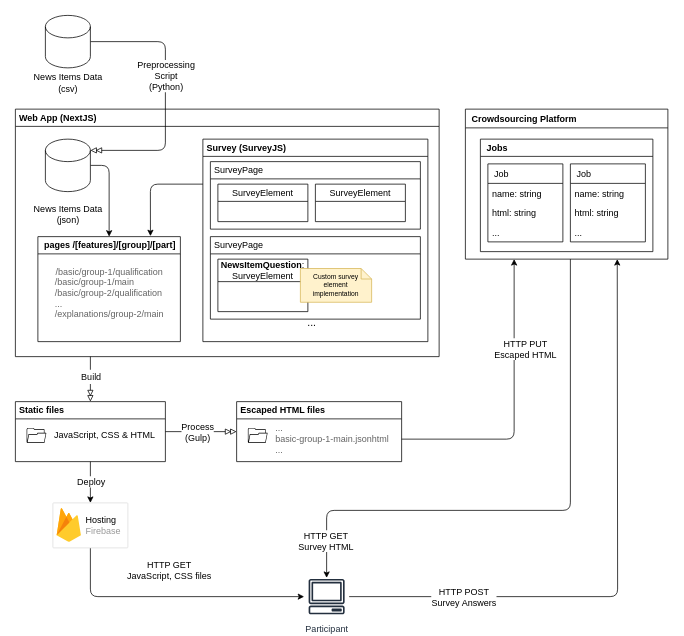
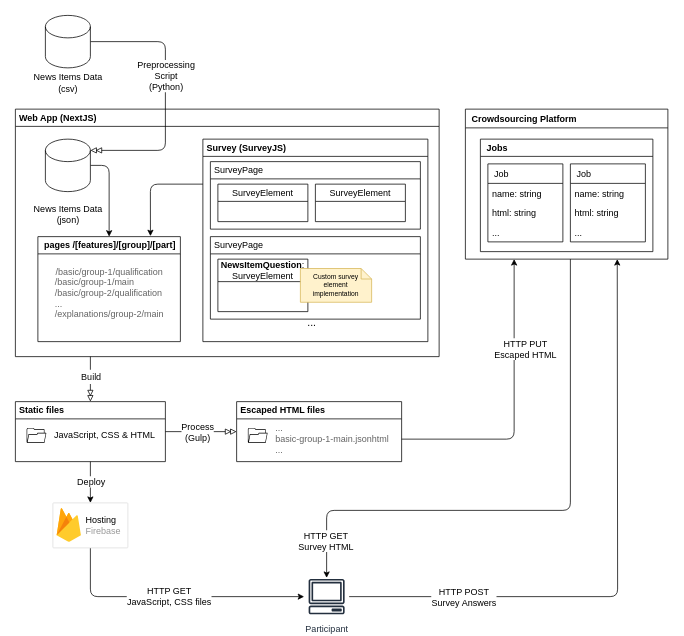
  <mxCell id="0" />
  <mxCell id="1" parent="0" />
  <mxCell id="2" style="edgeStyle=none;html=1;fontFamily=Helvetica;fontSize=12;fontColor=#000000;endArrow=classic;endFill=1;" parent="1" source="3" target="34" edge="1"><mxGeometry relative="1" as="geometry"><Array as="points"><mxPoint x="120" y="795" /></Array></mxGeometry></mxCell>
  <mxCell id="3" value="" style="strokeColor=#dddddd;shadow=0;strokeWidth=1;rounded=1;absoluteArcSize=1;arcSize=2;" parent="1" vertex="1"><mxGeometry x="70" y="670" width="100" height="60" as="geometry" /></mxCell>
  <mxCell id="4" value="&lt;font color=&quot;#000000&quot;&gt;Hosting&lt;/font&gt;&lt;br&gt;Firebase" style="sketch=0;dashed=0;connectable=0;html=1;fillColor=#5184F3;strokeColor=none;shape=mxgraph.gcp2.firebase;part=1;labelPosition=right;verticalLabelPosition=middle;align=left;verticalAlign=middle;spacingLeft=5;fontColor=#999999;fontSize=12;" parent="3" vertex="1"><mxGeometry width="32.4" height="45" relative="1" as="geometry"><mxPoint x="5" y="7" as="offset" /></mxGeometry></mxCell>
  <mxCell id="5" style="edgeStyle=none;html=1;fontSize=12;fontColor=#636363;endArrow=doubleBlock;endFill=0;entryX=0.5;entryY=0;entryDx=0;entryDy=0;" parent="1" target="29" edge="1"><mxGeometry relative="1" as="geometry"><mxPoint x="120" y="530" as="targetPoint" /><mxPoint x="120" y="475" as="sourcePoint" /></mxGeometry></mxCell>
  <mxCell id="6" value="&lt;div style=&quot;font-weight: normal; font-size: 12px; line-height: 19px;&quot;&gt;&lt;span style=&quot;font-size: 12px;&quot;&gt;Build&lt;/span&gt;&lt;/div&gt;" style="edgeLabel;html=1;align=center;verticalAlign=middle;resizable=0;points=[];fontSize=12;fontColor=#080808;fontStyle=1;labelBackgroundColor=default;" parent="5" vertex="1" connectable="0"><mxGeometry x="-0.252" relative="1" as="geometry"><mxPoint y="4" as="offset" /></mxGeometry></mxCell>
  <mxCell id="7" value="&amp;nbsp;Web App (NextJS)" style="swimlane;whiteSpace=wrap;html=1;collapsible=0;align=left;" parent="1" vertex="1"><mxGeometry x="20" y="145" width="565" height="330" as="geometry" /></mxCell>
  <mxCell id="8" value="News Items Data&lt;br&gt;(json)" style="text;html=1;align=center;verticalAlign=middle;resizable=0;points=[];autosize=1;strokeColor=none;fillColor=none;" parent="7" vertex="1"><mxGeometry x="15" y="120" width="110" height="40" as="geometry" /></mxCell>
  <mxCell id="9" style="edgeStyle=none;html=1;entryX=0.79;entryY=-0.005;entryDx=0;entryDy=0;fontSize=12;endArrow=classic;endFill=1;entryPerimeter=0;" parent="7" target="21" edge="1"><mxGeometry relative="1" as="geometry"><mxPoint x="250" y="100" as="sourcePoint" /><Array as="points"><mxPoint x="180" y="100" /></Array></mxGeometry></mxCell>
  <mxCell id="10" value="&amp;nbsp;Survey (SurveyJS)" style="swimlane;whiteSpace=wrap;html=1;collapsible=0;align=left;" parent="7" vertex="1"><mxGeometry x="250" y="40" width="300" height="270" as="geometry"><mxRectangle x="330" y="180" width="150" height="30" as="alternateBounds" /></mxGeometry></mxCell>
  <mxCell id="11" value="&amp;nbsp;SurveyPage" style="swimlane;whiteSpace=wrap;html=1;align=left;swimlaneLine=1;swimlaneHead=1;allowArrows=1;collapsible=0;fontStyle=0" parent="10" vertex="1"><mxGeometry x="10" y="30" width="280" height="90" as="geometry" /></mxCell>
  <mxCell id="12" value="SurveyElement" style="swimlane;whiteSpace=wrap;html=1;fontSize=12;expand=1;collapsible=0;fontStyle=0" parent="11" vertex="1"><mxGeometry x="140" y="30" width="120" height="50" as="geometry" /></mxCell>
  <mxCell id="13" value="SurveyElement" style="swimlane;whiteSpace=wrap;html=1;fontSize=12;expand=1;collapsible=0;fontStyle=0" parent="11" vertex="1"><mxGeometry x="10" y="30" width="120" height="50" as="geometry" /></mxCell>
  <mxCell id="14" value="&amp;nbsp;SurveyPage" style="swimlane;whiteSpace=wrap;html=1;align=left;swimlaneLine=1;swimlaneHead=1;allowArrows=1;collapsible=0;fontStyle=0" parent="10" vertex="1"><mxGeometry x="10" y="130" width="280" height="110" as="geometry" /></mxCell>
  <mxCell id="15" value="&lt;b&gt;NewsItemQuestion&lt;/b&gt;: SurveyElement" style="swimlane;whiteSpace=wrap;html=1;fontSize=12;expand=1;collapsible=0;fontStyle=0;startSize=30;" parent="14" vertex="1"><mxGeometry x="10" y="30" width="120" height="70" as="geometry" /></mxCell>
  <mxCell id="16" value="..." style="text;html=1;align=center;verticalAlign=middle;resizable=0;points=[];autosize=1;strokeColor=none;fillColor=none;fontSize=12;" parent="14" vertex="1"><mxGeometry x="190" y="40" width="30" height="30" as="geometry" /></mxCell>
  <mxCell id="17" value="Custom survey element implementation" style="shape=note2;boundedLbl=1;whiteSpace=wrap;html=1;size=14;verticalAlign=middle;align=center;fontSize=9;fillColor=#fff2cc;strokeColor=#d6b656;" parent="14" vertex="1"><mxGeometry x="120" y="42.5" width="95" height="45" as="geometry" /></mxCell>
  <mxCell id="18" value="..." style="text;html=1;align=center;verticalAlign=middle;resizable=0;points=[];autosize=1;strokeColor=none;fillColor=none;fontSize=14;" parent="10" vertex="1"><mxGeometry x="125" y="230" width="40" height="30" as="geometry" /></mxCell>
  <mxCell id="19" style="edgeStyle=none;html=1;entryX=0.5;entryY=0;entryDx=0;entryDy=0;fontSize=12;endArrow=classic;endFill=1;" parent="7" source="20" target="21" edge="1"><mxGeometry relative="1" as="geometry"><Array as="points"><mxPoint x="125" y="75" /></Array></mxGeometry></mxCell>
  <mxCell id="20" value="" style="shape=cylinder3;whiteSpace=wrap;html=1;boundedLbl=1;backgroundOutline=1;size=15;" parent="7" vertex="1"><mxGeometry x="40" y="40" width="60" height="70" as="geometry" /></mxCell>
  <mxCell id="21" value="&amp;nbsp; pages /[features]/[group]/[part]" style="swimlane;whiteSpace=wrap;html=1;fontSize=12;collapsible=0;align=left;" parent="7" vertex="1"><mxGeometry x="30" y="170" width="190" height="140" as="geometry" /></mxCell>
  <mxCell id="22" value="/basic/group-1/qualification&lt;br&gt;&lt;div style=&quot;text-align: left;&quot;&gt;&lt;span style=&quot;background-color: initial;&quot;&gt;/basic/group-1/main&lt;/span&gt;&lt;/div&gt;&lt;div style=&quot;text-align: left;&quot;&gt;&lt;span style=&quot;background-color: initial;&quot;&gt;/basic/group-2/qualification&lt;/span&gt;&lt;/div&gt;&lt;div style=&quot;text-align: left;&quot;&gt;...&lt;/div&gt;&lt;div style=&quot;text-align: left;&quot;&gt;/explanations/group-2/main&lt;/div&gt;" style="text;html=1;align=center;verticalAlign=middle;resizable=0;points=[];autosize=1;strokeColor=none;fillColor=none;fontSize=12;fontColor=#636363;" parent="21" vertex="1"><mxGeometry x="10" y="30" width="170" height="90" as="geometry" /></mxCell>
  <mxCell id="23" style="edgeStyle=none;html=1;endArrow=doubleBlock;endFill=0;entryX=1;entryY=0;entryDx=0;entryDy=15;entryPerimeter=0;" parent="1" source="54" target="20" edge="1"><mxGeometry relative="1" as="geometry"><Array as="points"><mxPoint x="220" y="55" /><mxPoint x="220" y="200" /></Array></mxGeometry></mxCell>
  <mxCell id="24" value="Preprocessing &lt;br style=&quot;font-size: 12px;&quot;&gt;Script&lt;br style=&quot;font-size: 12px;&quot;&gt;(Python)" style="edgeLabel;html=1;align=center;verticalAlign=middle;resizable=0;points=[];fontSize=12;" parent="23" vertex="1" connectable="0"><mxGeometry x="-0.213" y="-1" relative="1" as="geometry"><mxPoint x="1" y="9" as="offset" /></mxGeometry></mxCell>
  <mxCell id="25" style="edgeStyle=none;html=1;entryX=0.5;entryY=0;entryDx=0;entryDy=0;fontFamily=Helvetica;fontSize=12;fontColor=#000000;endArrow=classic;endFill=1;" parent="1" source="29" target="3" edge="1"><mxGeometry relative="1" as="geometry" /></mxCell>
  <mxCell id="26" value="Deploy" style="edgeLabel;html=1;align=center;verticalAlign=middle;resizable=0;points=[];fontSize=12;fontFamily=Helvetica;fontColor=#000000;" parent="25" vertex="1" connectable="0"><mxGeometry x="0.24" y="1" relative="1" as="geometry"><mxPoint x="-1" y="-8" as="offset" /></mxGeometry></mxCell>
  <mxCell id="27" style="edgeStyle=none;html=1;entryX=0;entryY=0.5;entryDx=0;entryDy=0;fontFamily=Helvetica;fontSize=12;fontColor=#000000;endArrow=doubleBlock;endFill=0;" parent="1" source="29" target="48" edge="1"><mxGeometry relative="1" as="geometry" /></mxCell>
  <mxCell id="28" value="Process&lt;br&gt;(Gulp)" style="edgeLabel;html=1;align=center;verticalAlign=middle;resizable=0;points=[];fontSize=12;fontFamily=Helvetica;fontColor=#000000;" parent="27" vertex="1" connectable="0"><mxGeometry x="-0.301" y="-2" relative="1" as="geometry"><mxPoint x="9" y="-2" as="offset" /></mxGeometry></mxCell>
  <mxCell id="29" value="&amp;nbsp;Static files" style="swimlane;whiteSpace=wrap;html=1;labelBackgroundColor=none;fontFamily=Helvetica;fontSize=12;fontColor=#000000;fillColor=default;align=left;collapsible=0;" parent="1" vertex="1"><mxGeometry x="20" y="535" width="200" height="80" as="geometry" /></mxCell>
  <mxCell id="30" value="" style="sketch=0;pointerEvents=1;shadow=0;dashed=0;html=1;strokeColor=none;fillColor=#000000;aspect=fixed;labelPosition=center;verticalLabelPosition=bottom;verticalAlign=top;align=center;outlineConnect=0;shape=mxgraph.vvd.folder;labelBackgroundColor=none;fontFamily=Helvetica;fontSize=12;fontColor=#000000;" parent="29" vertex="1"><mxGeometry x="15" y="35" width="26.31" height="20" as="geometry" /></mxCell>
  <mxCell id="31" value="JavaScript, CSS &amp;amp; HTML" style="text;html=1;align=left;verticalAlign=middle;resizable=0;points=[];autosize=1;strokeColor=none;fillColor=none;fontSize=12;fontFamily=Helvetica;fontColor=#000000;labelBackgroundColor=none;" parent="29" vertex="1"><mxGeometry x="50" y="30" width="160" height="30" as="geometry" /></mxCell>
  <mxCell id="32" style="edgeStyle=none;html=1;entryX=0.75;entryY=1;entryDx=0;entryDy=0;fontFamily=Helvetica;fontSize=12;fontColor=#000000;endArrow=classic;endFill=1;" parent="1" source="34" target="37" edge="1"><mxGeometry relative="1" as="geometry"><Array as="points"><mxPoint x="823" y="795" /></Array></mxGeometry></mxCell>
  <mxCell id="33" value="HTTP POST&lt;br&gt;Survey Answers" style="edgeLabel;html=1;align=center;verticalAlign=middle;resizable=0;points=[];fontSize=12;fontFamily=Helvetica;fontColor=#000000;" parent="32" vertex="1" connectable="0"><mxGeometry x="-0.623" y="-5" relative="1" as="geometry"><mxPoint y="-5" as="offset" /></mxGeometry></mxCell>
  <mxCell id="34" value="Participant" style="sketch=0;outlineConnect=0;fontColor=#232F3E;gradientColor=none;strokeColor=#232F3E;fillColor=none;dashed=0;verticalLabelPosition=bottom;verticalAlign=top;align=center;fontSize=12;fontStyle=0;aspect=fixed;shape=mxgraph.aws4.resourceIcon;resIcon=mxgraph.aws4.client;labelBackgroundColor=none;strokeWidth=1;fontFamily=Helvetica;labelBorderColor=none;html=1;" parent="1" vertex="1"><mxGeometry x="405" y="765" width="60" height="60" as="geometry" /></mxCell>
  <mxCell id="35" style="edgeStyle=none;html=1;fontFamily=Helvetica;fontSize=12;fontColor=#000000;endArrow=classic;endFill=1;" parent="1" edge="1"><mxGeometry relative="1" as="geometry"><Array as="points"><mxPoint x="760" y="680" /><mxPoint x="435" y="680" /></Array><mxPoint x="760" y="345" as="sourcePoint" /><mxPoint x="435" y="770" as="targetPoint" /></mxGeometry></mxCell>
  <mxCell id="36" value="HTTP GET&lt;br&gt;Survey HTML" style="edgeLabel;html=1;align=center;verticalAlign=middle;resizable=0;points=[];fontSize=12;fontFamily=Helvetica;fontColor=#000000;" parent="35" vertex="1" connectable="0"><mxGeometry x="0.866" y="-2" relative="1" as="geometry"><mxPoint as="offset" /></mxGeometry></mxCell>
  <mxCell id="37" value="&amp;nbsp; Crowdsourcing Platform" style="swimlane;whiteSpace=wrap;html=1;labelBackgroundColor=none;strokeColor=default;strokeWidth=1;fontFamily=Helvetica;fontSize=12;fontColor=#000000;fillColor=none;expand=1;collapsible=0;align=left;startSize=25;" parent="1" vertex="1"><mxGeometry x="620" y="145" width="270" height="200" as="geometry" /></mxCell>
  <mxCell id="38" value="&amp;nbsp; Jobs" style="swimlane;whiteSpace=wrap;html=1;shadow=0;labelBackgroundColor=none;strokeColor=default;strokeWidth=1;fontFamily=Helvetica;fontSize=12;fontColor=#000000;fillColor=none;collapsible=0;align=left;" parent="37" vertex="1"><mxGeometry x="20" y="40" width="230" height="150" as="geometry" /></mxCell>
  <mxCell id="39" value="  Job" style="swimlane;fontStyle=0;childLayout=stackLayout;horizontal=1;startSize=26;fillColor=none;horizontalStack=0;resizeParent=1;resizeParentMax=0;resizeLast=0;collapsible=0;marginBottom=0;shadow=0;labelBackgroundColor=none;strokeColor=default;strokeWidth=1;fontFamily=Helvetica;fontSize=12;fontColor=#000000;align=left;" parent="38" vertex="1"><mxGeometry x="10" y="33" width="100" height="104" as="geometry" /></mxCell>
  <mxCell id="40" value="name: string" style="text;strokeColor=none;fillColor=none;align=left;verticalAlign=top;spacingLeft=4;spacingRight=4;overflow=hidden;rotatable=0;points=[[0,0.5],[1,0.5]];portConstraint=eastwest;shadow=0;labelBackgroundColor=none;strokeWidth=1;fontFamily=Helvetica;fontSize=12;fontColor=#000000;" parent="39" vertex="1"><mxGeometry y="26" width="100" height="26" as="geometry" /></mxCell>
  <mxCell id="41" value="html: string" style="text;strokeColor=none;fillColor=none;align=left;verticalAlign=top;spacingLeft=4;spacingRight=4;overflow=hidden;rotatable=0;points=[[0,0.5],[1,0.5]];portConstraint=eastwest;shadow=0;labelBackgroundColor=none;strokeWidth=1;fontFamily=Helvetica;fontSize=12;fontColor=#000000;" parent="39" vertex="1"><mxGeometry y="52" width="100" height="26" as="geometry" /></mxCell>
  <mxCell id="42" value="..." style="text;strokeColor=none;fillColor=none;align=left;verticalAlign=top;spacingLeft=4;spacingRight=4;overflow=hidden;rotatable=0;points=[[0,0.5],[1,0.5]];portConstraint=eastwest;shadow=0;labelBackgroundColor=none;strokeWidth=1;fontFamily=Helvetica;fontSize=12;fontColor=#000000;" parent="39" vertex="1"><mxGeometry y="78" width="100" height="26" as="geometry" /></mxCell>
  <mxCell id="43" value="  Job" style="swimlane;fontStyle=0;childLayout=stackLayout;horizontal=1;startSize=26;fillColor=none;horizontalStack=0;resizeParent=1;resizeParentMax=0;resizeLast=0;collapsible=0;marginBottom=0;shadow=0;labelBackgroundColor=none;strokeColor=default;strokeWidth=1;fontFamily=Helvetica;fontSize=12;fontColor=#000000;align=left;" parent="38" vertex="1"><mxGeometry x="120" y="33" width="100" height="104" as="geometry" /></mxCell>
  <mxCell id="44" value="name: string" style="text;strokeColor=none;fillColor=none;align=left;verticalAlign=top;spacingLeft=4;spacingRight=4;overflow=hidden;rotatable=0;points=[[0,0.5],[1,0.5]];portConstraint=eastwest;shadow=0;labelBackgroundColor=none;strokeWidth=1;fontFamily=Helvetica;fontSize=12;fontColor=#000000;" parent="43" vertex="1"><mxGeometry y="26" width="100" height="26" as="geometry" /></mxCell>
  <mxCell id="45" value="html: string" style="text;strokeColor=none;fillColor=none;align=left;verticalAlign=top;spacingLeft=4;spacingRight=4;overflow=hidden;rotatable=0;points=[[0,0.5],[1,0.5]];portConstraint=eastwest;shadow=0;labelBackgroundColor=none;strokeWidth=1;fontFamily=Helvetica;fontSize=12;fontColor=#000000;" parent="43" vertex="1"><mxGeometry y="52" width="100" height="26" as="geometry" /></mxCell>
  <mxCell id="46" value="..." style="text;strokeColor=none;fillColor=none;align=left;verticalAlign=top;spacingLeft=4;spacingRight=4;overflow=hidden;rotatable=0;points=[[0,0.5],[1,0.5]];portConstraint=eastwest;shadow=0;labelBackgroundColor=none;strokeWidth=1;fontFamily=Helvetica;fontSize=12;fontColor=#000000;" parent="43" vertex="1"><mxGeometry y="78" width="100" height="26" as="geometry" /></mxCell>
  <mxCell id="47" value="" style="shape=image;verticalLabelPosition=bottom;labelBackgroundColor=default;verticalAlign=top;aspect=fixed;imageAspect=0;image=https://dashboard-staging.crowdee.com/assets/img/Crowdee.svg;" parent="37" vertex="1"><mxGeometry x="187" y="3" width="74.29" height="20" as="geometry" /></mxCell>
  <mxCell id="48" value="&amp;nbsp;Escaped HTML files" style="swimlane;whiteSpace=wrap;html=1;labelBackgroundColor=none;fontFamily=Helvetica;fontSize=12;fontColor=#000000;fillColor=default;align=left;collapsible=0;" parent="1" vertex="1"><mxGeometry x="315" y="535" width="220" height="80" as="geometry" /></mxCell>
  <mxCell id="49" value="" style="sketch=0;pointerEvents=1;shadow=0;dashed=0;html=1;strokeColor=none;fillColor=#000000;aspect=fixed;labelPosition=center;verticalLabelPosition=bottom;verticalAlign=top;align=center;outlineConnect=0;shape=mxgraph.vvd.folder;labelBackgroundColor=none;fontFamily=Helvetica;fontSize=12;fontColor=#000000;" parent="48" vertex="1"><mxGeometry x="15" y="35" width="26.31" height="20" as="geometry" /></mxCell>
  <mxCell id="50" value="...&lt;br&gt;basic-group-1-main.jsonhtml&lt;br&gt;..." style="text;html=1;align=left;verticalAlign=middle;resizable=0;points=[];autosize=1;strokeColor=none;fillColor=none;fontSize=12;fontFamily=Helvetica;fontColor=#636363;labelBackgroundColor=none;" parent="48" vertex="1"><mxGeometry x="50" y="20" width="170" height="60" as="geometry" /></mxCell>
  <mxCell id="51" style="edgeStyle=none;html=1;fontFamily=Helvetica;fontSize=12;fontColor=#000000;endArrow=classic;endFill=1;" parent="1" source="50" edge="1"><mxGeometry relative="1" as="geometry"><mxPoint x="685" y="345" as="targetPoint" /><Array as="points"><mxPoint x="685" y="585" /></Array></mxGeometry></mxCell>
  <mxCell id="52" value="HTTP PUT&lt;br&gt;Escaped HTML" style="text;html=1;align=center;verticalAlign=middle;resizable=0;points=[];autosize=1;strokeColor=none;fillColor=none;fontSize=12;fontFamily=Helvetica;fontColor=#000000;labelBackgroundColor=default;" parent="1" vertex="1"><mxGeometry x="645" y="445" width="110" height="40" as="geometry" /></mxCell>
- <mxCell id="53" value="HTTP GET&lt;br&gt;JavaScript, CSS files" style="text;html=1;align=center;verticalAlign=middle;resizable=0;points=[];autosize=1;strokeColor=none;fillColor=none;fontSize=12;fontFamily=Helvetica;fontColor=#000000;labelBackgroundColor=default;" parent="1" vertex="1"><mxGeometry x="155" y="740" width="140" height="40" as="geometry" /></mxCell>
+ <mxCell id="53" value="HTTP GET&lt;br&gt;JavaScript, CSS files" style="text;html=1;align=center;verticalAlign=middle;resizable=0;points=[];autosize=1;strokeColor=none;fillColor=none;fontSize=12;fontFamily=Helvetica;fontColor=#000000;labelBackgroundColor=default;" parent="1" vertex="1"><mxGeometry x="155" y="775" width="140" height="40" as="geometry" /></mxCell>
  <mxCell id="54" value="" style="shape=cylinder3;whiteSpace=wrap;html=1;boundedLbl=1;backgroundOutline=1;size=15;" parent="1" vertex="1"><mxGeometry x="60" y="20" width="60" height="70" as="geometry" /></mxCell>
  <mxCell id="55" value="&lt;span style=&quot;background-color: rgb(255, 255, 255);&quot;&gt;News Items Data&lt;/span&gt;&lt;br style=&quot;border-color: var(--border-color);&quot;&gt;&lt;span style=&quot;background-color: rgb(255, 255, 255);&quot;&gt;(csv)&lt;/span&gt;" style="text;html=1;align=center;verticalAlign=middle;resizable=0;points=[];autosize=1;strokeColor=none;fillColor=none;" vertex="1" parent="1"><mxGeometry x="35" y="90" width="110" height="40" as="geometry" /></mxCell>
